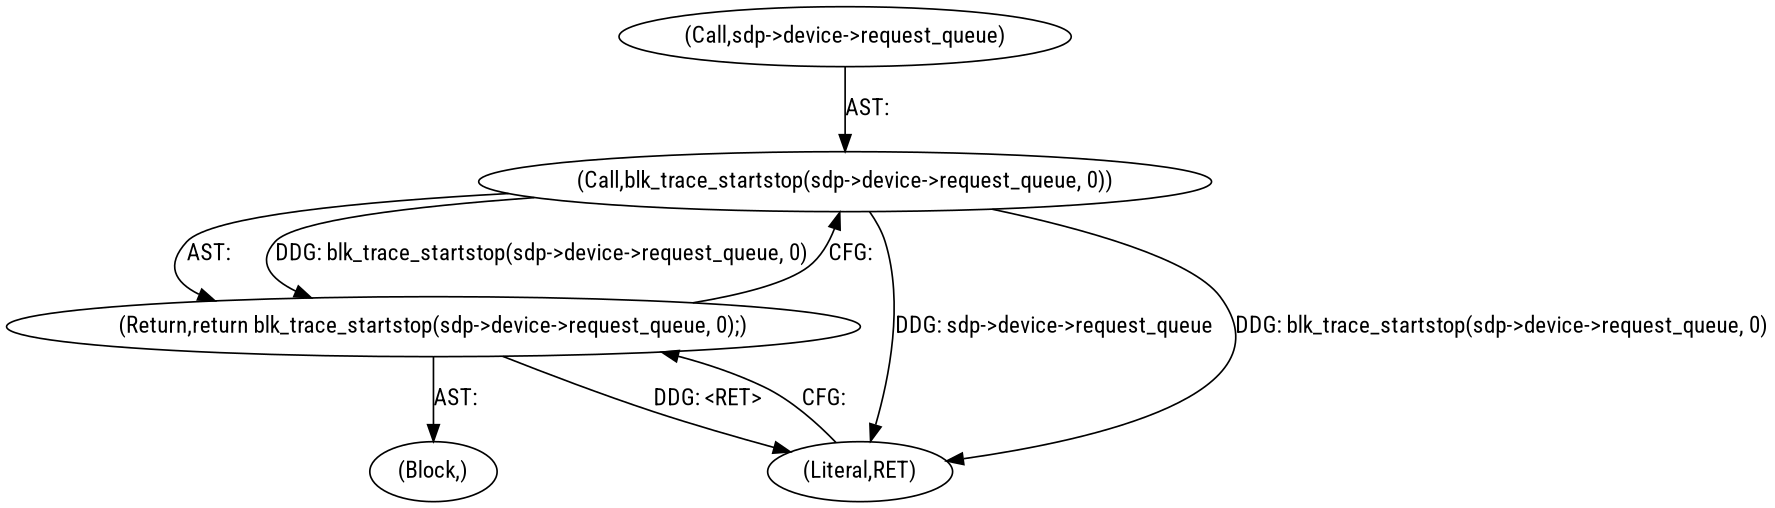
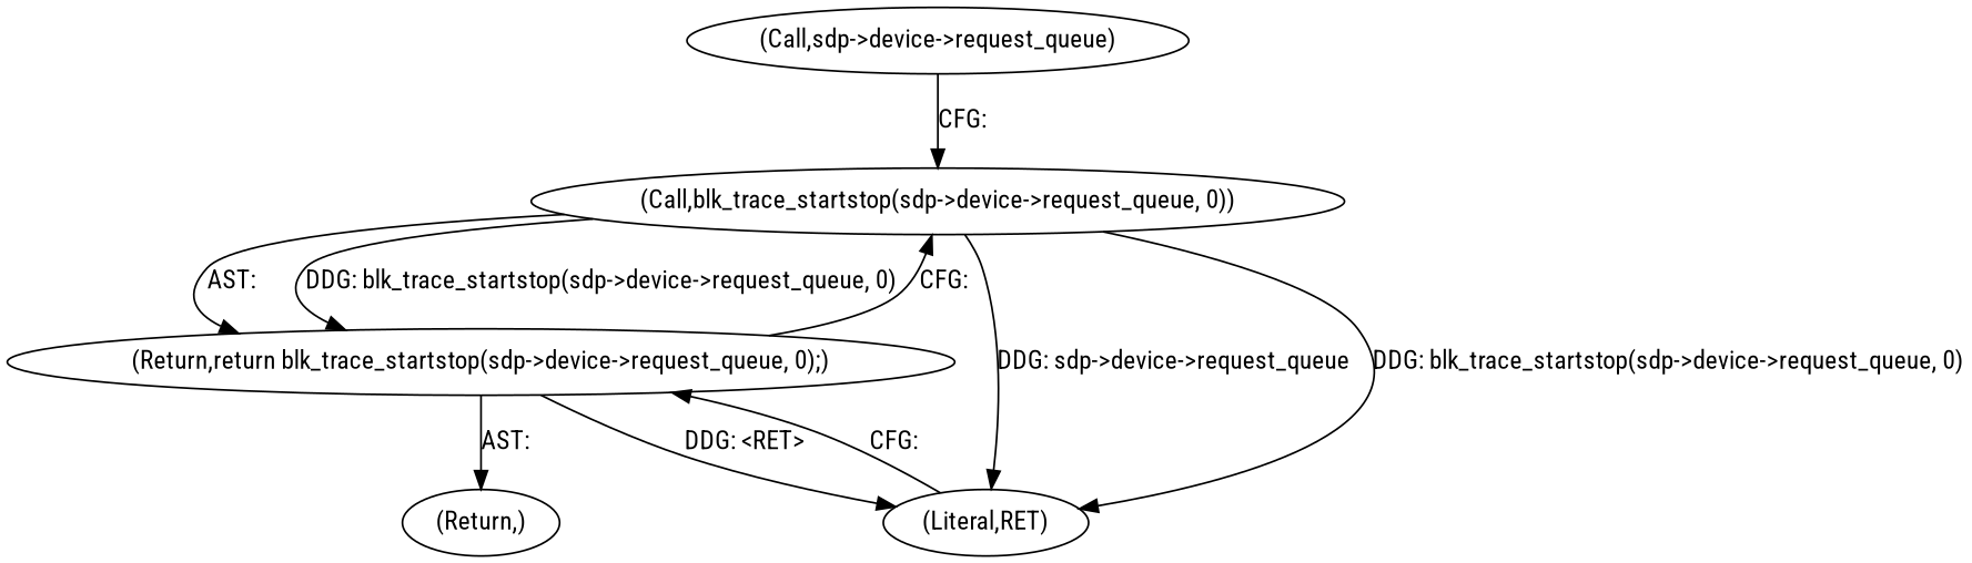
  digraph {
    fontname="Roboto Condensed"
    node [fontname="Roboto Condensed"]
    edge [fontname="Roboto Condensed"]
    n1 [label="(Call,blk_trace_startstop(sdp->device->request_queue, 0))"]
    n2 [label="(Return,return blk_trace_startstop(sdp->device->request_queue, 0);)"]
    n3 [label="(Literal,RET)"]
-   n4 [label="(Block,)"]
+   n4 [label="(Return,)"]
    n5 [label="(Call,sdp->device->request_queue)"]
    n1 -> n2 [label="AST: "]
    n1 -> n2 [label="DDG: blk_trace_startstop(sdp->device->request_queue, 0)"]
    n1 -> n3 [label="DDG: sdp->device->request_queue"]
    n1 -> n3 [label="DDG: blk_trace_startstop(sdp->device->request_queue, 0)"]
    n2 -> n1 [label="CFG: "]
    n2 -> n3 [label="DDG: <RET>"]
    n2 -> n4 [label="AST: "]
    n3 -> n2 [label="CFG: "]
-   n5 -> n1 [label="AST: "]
+   n5 -> n1 [label="CFG: "]
  }
